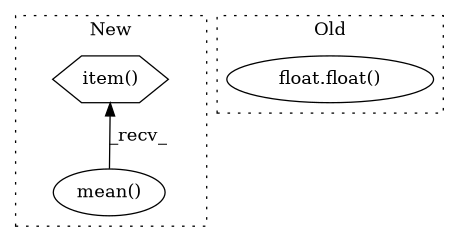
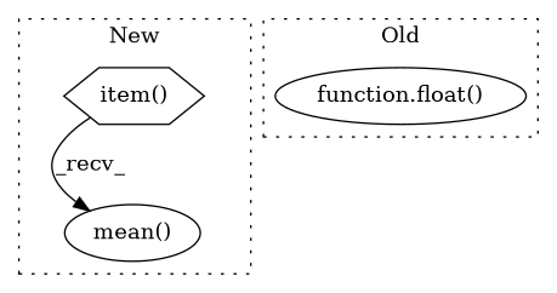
  digraph {
    node [a=75 shape=ellipse]
    n1 [l=21 label="item()" s=3811 shape=hexagon]
    n2 [l=41 label="mean()" s=3723]
-   n3 [l="6,1" label="float.float()" s="3898,3921"]
+   n3 [l="6,1" label="function.float()" s="3898,3921"]
    subgraph cluster_1 {
      label=New
      style=dotted
      n1
      n2
    }
    subgraph cluster_2 {
      label=Old
      style=dotted
      n3
    }
-   n2 -> n1 [label=_recv_]
+   n1 -> n2 [label=_recv_]
  }
